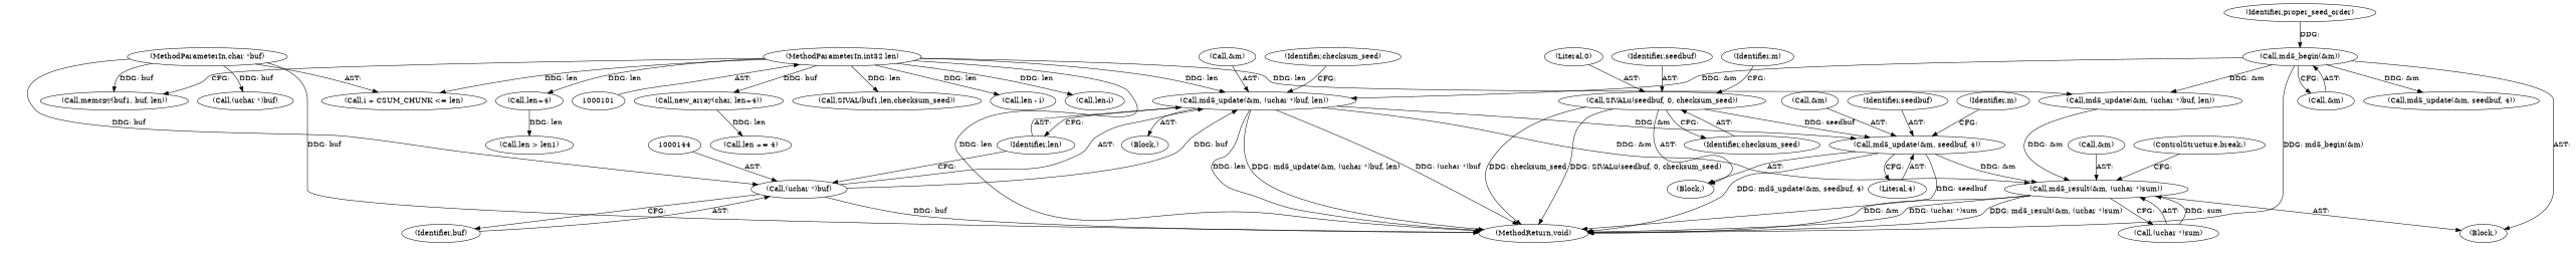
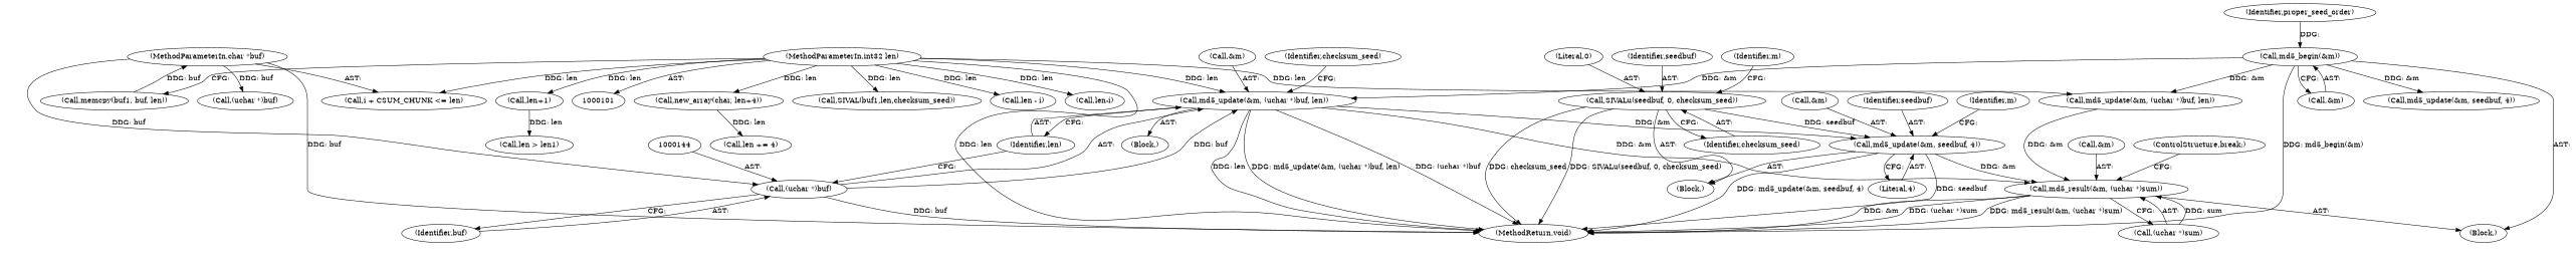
  digraph {
    n1 [label="(Call,md5_update(&m, seedbuf, 4))"]
    n2 [label="(Call,md5_result(&m, (uchar *)sum))"]
    n3 [label="(Block,)"]
    n4 [label="(Literal,4)"]
    n5 [label="(MethodReturn,void)"]
    n6 [label="(Block,)"]
    n7 [label="(Call,(uchar *)sum)"]
    n8 [label="(Call,md5_update(&m, (uchar *)buf, len))"]
    n9 [label="(Identifier,len)"]
    n10 [label="(Block,)"]
    n11 [label="(Call,(uchar *)buf)"]
    n12 [label="(Call,md5_begin(&m))"]
    n13 [label="(Call,&m)"]
    n14 [label="(Call,md5_update(&m, seedbuf, 4))"]
    n15 [label="(Call,md5_update(&m, (uchar *)buf, len))"]
    n16 [label="(Identifier,buf)"]
    n17 [label="(MethodParameterIn,char *buf)"]
    n18 [label="(Call,memcpy(buf1, buf, len))"]
    n19 [label="(Call,(uchar *)buf)"]
    n20 [label="(Call,i + CSUM_CHUNK <= len)"]
    n21 [label="(MethodParameterIn,int32 len)"]
    1000101
    n23 [label="(Call,len - i)"]
    n24 [label="(Call,len-i)"]
-   n25 [label="(Call,len+4)"]
+   n25 [label="(Call,len+1)"]
    n26 [label="(Call,new_array(char, len+4))"]
    n27 [label="(Call,SIVAL(buf1,len,checksum_seed))"]
    n28 [label="(Call,len > len1)"]
    n29 [label="(Call,len += 4)"]
    n30 [label="(Call,SIVALu(seedbuf, 0, checksum_seed))"]
    n31 [label="(Identifier,checksum_seed)"]
    n32 [label="(Identifier,m)"]
    n33 [label="(ControlStructure,break;)"]
    n34 [label="(Call,&m)"]
    n35 [label="(Call,&m)"]
    n36 [label="(Call,&m)"]
    n37 [label="(Identifier,m)"]
    n38 [label="(Identifier,seedbuf)"]
    n39 [label="(Literal,0)"]
    n40 [label="(Identifier,seedbuf)"]
    n41 [label="(Identifier,checksum_seed)"]
    n42 [label="(Identifier,proper_seed_order)"]
    1000144
    n1 -> n2 [label="DDG: &m"]
    n1 -> n3 [label="AST: "]
    n1 -> n4 [label="CFG: "]
    n1 -> n5 [label="DDG: seedbuf"]
    n1 -> n5 [label="DDG: md5_update(&m, seedbuf, 4)"]
    n2 -> n5 [label="DDG: md5_result(&m, (uchar *)sum)"]
    n2 -> n5 [label="DDG: &m"]
    n2 -> n5 [label="DDG: (uchar *)sum"]
    n2 -> n6 [label="AST: "]
    n2 -> n7 [label="CFG: "]
    n4 -> n1 [label="AST: "]
    n7 -> n2 [label="AST: "]
    n7 -> n2 [label="DDG: sum"]
    n8 -> n1 [label="DDG: &m"]
    n8 -> n2 [label="DDG: &m"]
    n8 -> n5 [label="DDG: md5_update(&m, (uchar *)buf, len)"]
    n8 -> n5 [label="DDG: (uchar *)buf"]
    n8 -> n5 [label="DDG: len"]
    n8 -> n9 [label="CFG: "]
    n8 -> n10 [label="AST: "]
    n9 -> n8 [label="AST: "]
    n9 -> n11 [label="CFG: "]
    n11 -> n5 [label="DDG: buf"]
    n11 -> n8 [label="AST: "]
    n11 -> n8 [label="DDG: buf"]
    n11 -> n16 [label="CFG: "]
    n12 -> n5 [label="DDG: md5_begin(&m)"]
    n12 -> n6 [label="AST: "]
    n12 -> n8 [label="DDG: &m"]
    n12 -> n13 [label="CFG: "]
    n12 -> n14 [label="DDG: &m"]
    n12 -> n15 [label="DDG: &m"]
    n13 -> n12 [label="AST: "]
    n15 -> n2 [label="DDG: &m"]
    n16 -> n11 [label="AST: "]
    n17 -> n5 [label="DDG: buf"]
    n17 -> n11 [label="DDG: buf"]
-   n17 -> n18 [label="DDG: buf"]
+   n18 -> n17 [label="DDG: buf"]
    n17 -> n19 [label="DDG: buf"]
    n17 -> n20 [label="AST: "]
    n21 -> n5 [label="DDG: len"]
    n21 -> n8 [label="DDG: len"]
    n21 -> n15 [label="DDG: len"]
    n21 -> n18 [label="CFG: "]
    n21 -> n20 [label="DDG: len"]
-   1000101 -> n21 [label="AST: "]
+   n21 -> 1000101 [label="AST: "]
    n21 -> n23 [label="DDG: len"]
    n21 -> n24 [label="DDG: len"]
    n21 -> n25 [label="DDG: len"]
-   n21 -> n26 [label="DDG: buf"]
+   n21 -> n26 [label="DDG: len"]
    n21 -> n27 [label="DDG: len"]
    n25 -> n28 [label="DDG: len"]
    n26 -> n29 [label="DDG: len"]
    n30 -> n1 [label="DDG: seedbuf"]
    n30 -> n3 [label="AST: "]
    n30 -> n5 [label="DDG: checksum_seed"]
    n30 -> n5 [label="DDG: SIVALu(seedbuf, 0, checksum_seed)"]
    n30 -> n31 [label="CFG: "]
    n31 -> n30 [label="AST: "]
    n32 -> n1 [label="CFG: "]
    n33 -> n2 [label="CFG: "]
    n34 -> n2 [label="AST: "]
    n35 -> n1 [label="AST: "]
    n36 -> n8 [label="AST: "]
    n37 -> n30 [label="CFG: "]
    n38 -> n1 [label="AST: "]
    n39 -> n30 [label="AST: "]
    n40 -> n30 [label="AST: "]
    n41 -> n8 [label="CFG: "]
    n42 -> n12 [label="DDG: "]
    1000144 -> n11 [label="AST: "]
  }
